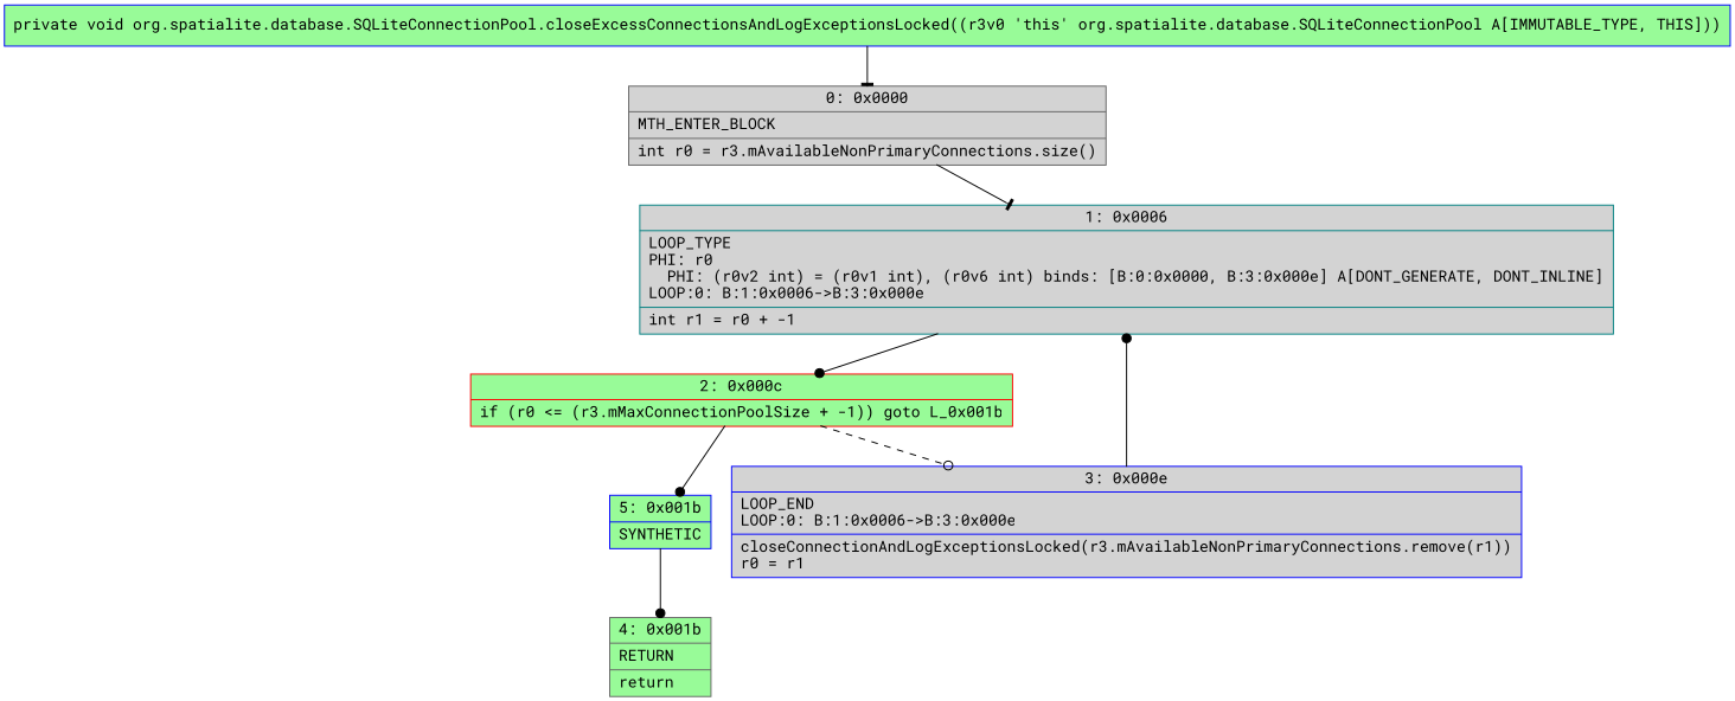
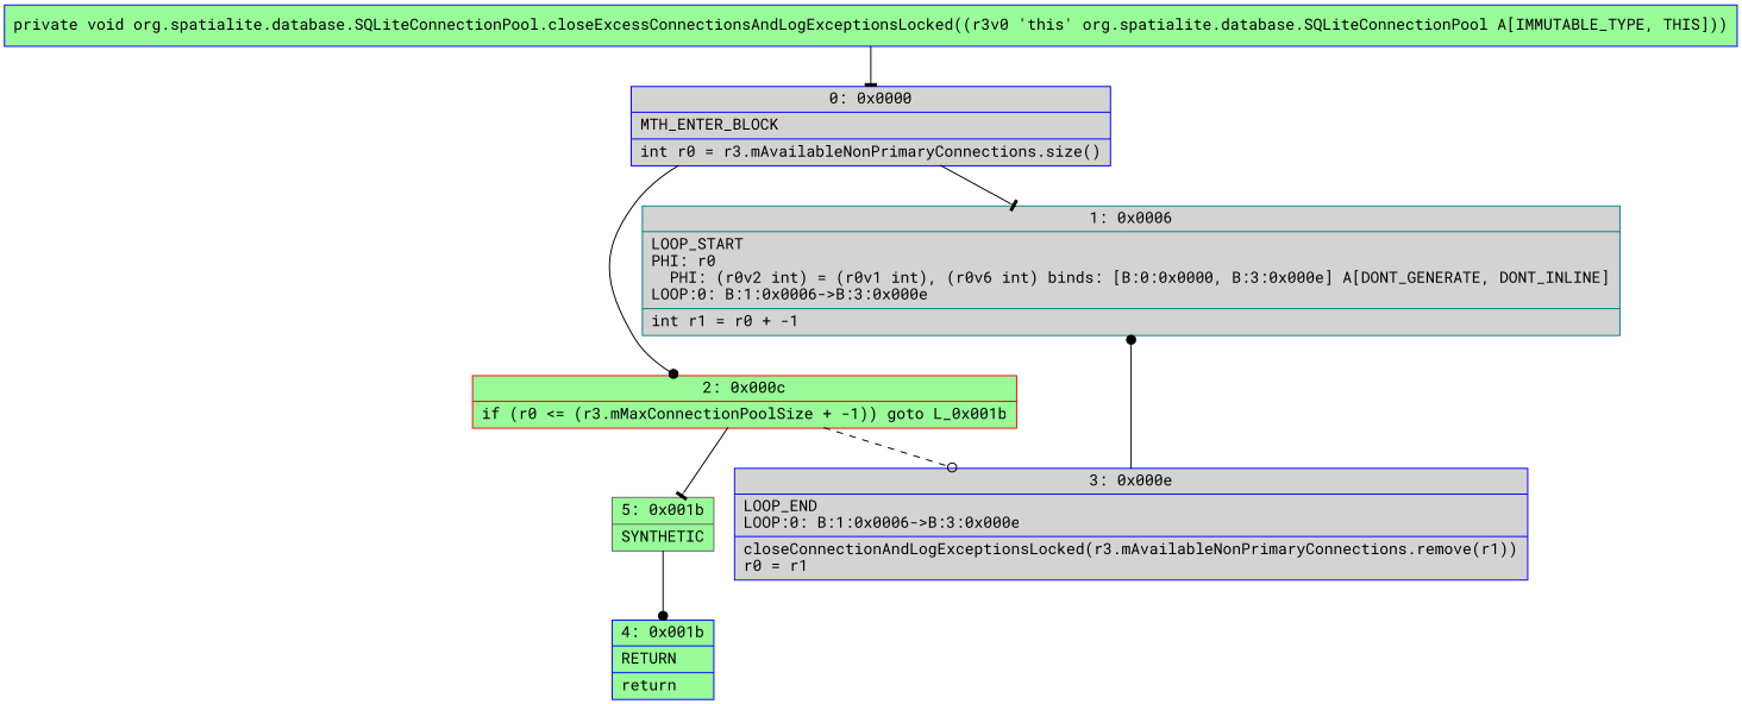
  digraph {
    fontname="Roboto Mono"
    node [color=blue fillcolor=palegreen fontname="Roboto Mono" shape=record style=filled]
    edge [arrowhead=tee fontname="Roboto Mono"]
-   n1 [color=gray40 fillcolor=lightgrey label="{0\:\ 0x0000|MTH_ENTER_BLOCK\l|int r0 = r3.mAvailableNonPrimaryConnections.size()\l}"]
-   n2 [color=teal fillcolor=lightgrey label="{1\:\ 0x0006|LOOP_TYPE\lPHI: r0 \l  PHI: (r0v2 int) = (r0v1 int), (r0v6 int) binds: [B:0:0x0000, B:3:0x000e] A[DONT_GENERATE, DONT_INLINE]\lLOOP:0: B:1:0x0006\-\>B:3:0x000e\l|int r1 = r0 + \-1\l}"]
+   n1 [fillcolor=lightgrey label="{0\:\ 0x0000|MTH_ENTER_BLOCK\l|int r0 = r3.mAvailableNonPrimaryConnections.size()\l}"]
+   n2 [color=teal fillcolor=lightgrey label="{1\:\ 0x0006|LOOP_START\lPHI: r0 \l  PHI: (r0v2 int) = (r0v1 int), (r0v6 int) binds: [B:0:0x0000, B:3:0x000e] A[DONT_GENERATE, DONT_INLINE]\lLOOP:0: B:1:0x0006\-\>B:3:0x000e\l|int r1 = r0 + \-1\l}"]
    n3 [color=red label="{2\:\ 0x000c|if (r0 \<= (r3.mMaxConnectionPoolSize + \-1)) goto L_0x001b\l}"]
    n4 [fillcolor=lightgrey label="{3\:\ 0x000e|LOOP_END\lLOOP:0: B:1:0x0006\-\>B:3:0x000e\l|closeConnectionAndLogExceptionsLocked(r3.mAvailableNonPrimaryConnections.remove(r1))\lr0 = r1\l}"]
-   n5 [label="{5\:\ 0x001b|SYNTHETIC\l}"]
-   n6 [color=gray40 label="{4\:\ 0x001b|RETURN\l|return\l}"]
+   n5 [color=gray40 label="{5\:\ 0x001b|SYNTHETIC\l}"]
+   n6 [label="{4\:\ 0x001b|RETURN\l|return\l}"]
    n7 [label="{private void org.spatialite.database.SQLiteConnectionPool.closeExcessConnectionsAndLogExceptionsLocked((r3v0 'this' org.spatialite.database.SQLiteConnectionPool A[IMMUTABLE_TYPE, THIS])) }"]
    n1 -> n2
-   n2 -> n3 [arrowhead=dot]
+   n1 -> n3 [arrowhead=dot]
    n3 -> n4 [arrowhead=odot style=dashed]
-   n3 -> n5 [arrowhead=dot]
+   n3 -> n5
    n4 -> n2 [arrowhead=dot]
    n5 -> n6 [arrowhead=dot]
    n7 -> n1
  }
